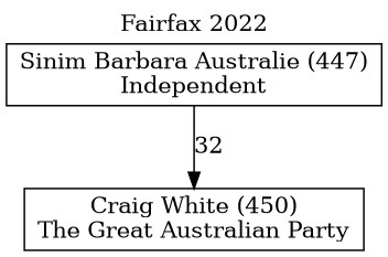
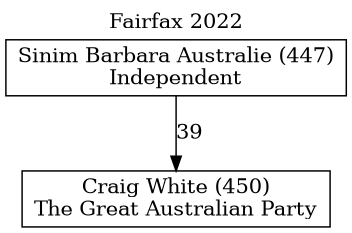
  digraph {
    label="Fairfax 2022"
    labelloc=t
    mclimit=2
    node [shape=box]
    n1 [label="Craig White (450)\nThe Great Australian Party"]
    n2 [label="Sinim Barbara Australie (447)\nIndependent"]
-   n2 -> n1 [label=32]
+   n2 -> n1 [label=39]
  }
